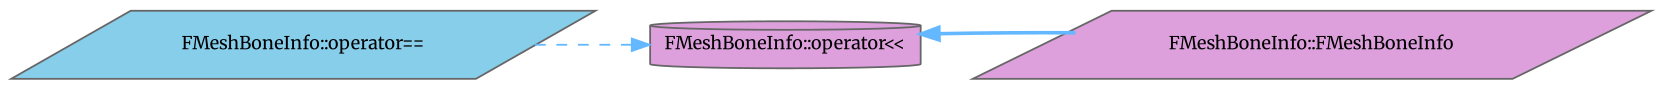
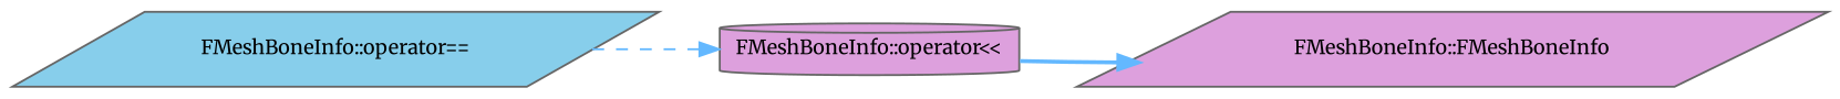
  digraph {
    fontname=Merriweather
    rankdir=RL
    node [color=grey40 fillcolor=plum fontname=Merriweather fontsize=10 shape=parallelogram style=filled]
    edge [color=steelblue1 dir=back fontname=Merriweather fontsize=10 labelfontname=Helvetica labelfontsize=10]
    n1 [color=gray40 fontcolor=black height=0.2 label="FMeshBoneInfo::FMeshBoneInfo" width=0.4]
    n2 [height=0.2 label="FMeshBoneInfo::operator\<\<" shape=cylinder width=0.4]
    n3 [fillcolor=skyblue height=0.2 label="FMeshBoneInfo::operator==" width=0.4]
-   n2 -> n1 [style=bold]
+   n1 -> n2 [style=bold]
    n2 -> n3 [style=dashed]
  }
